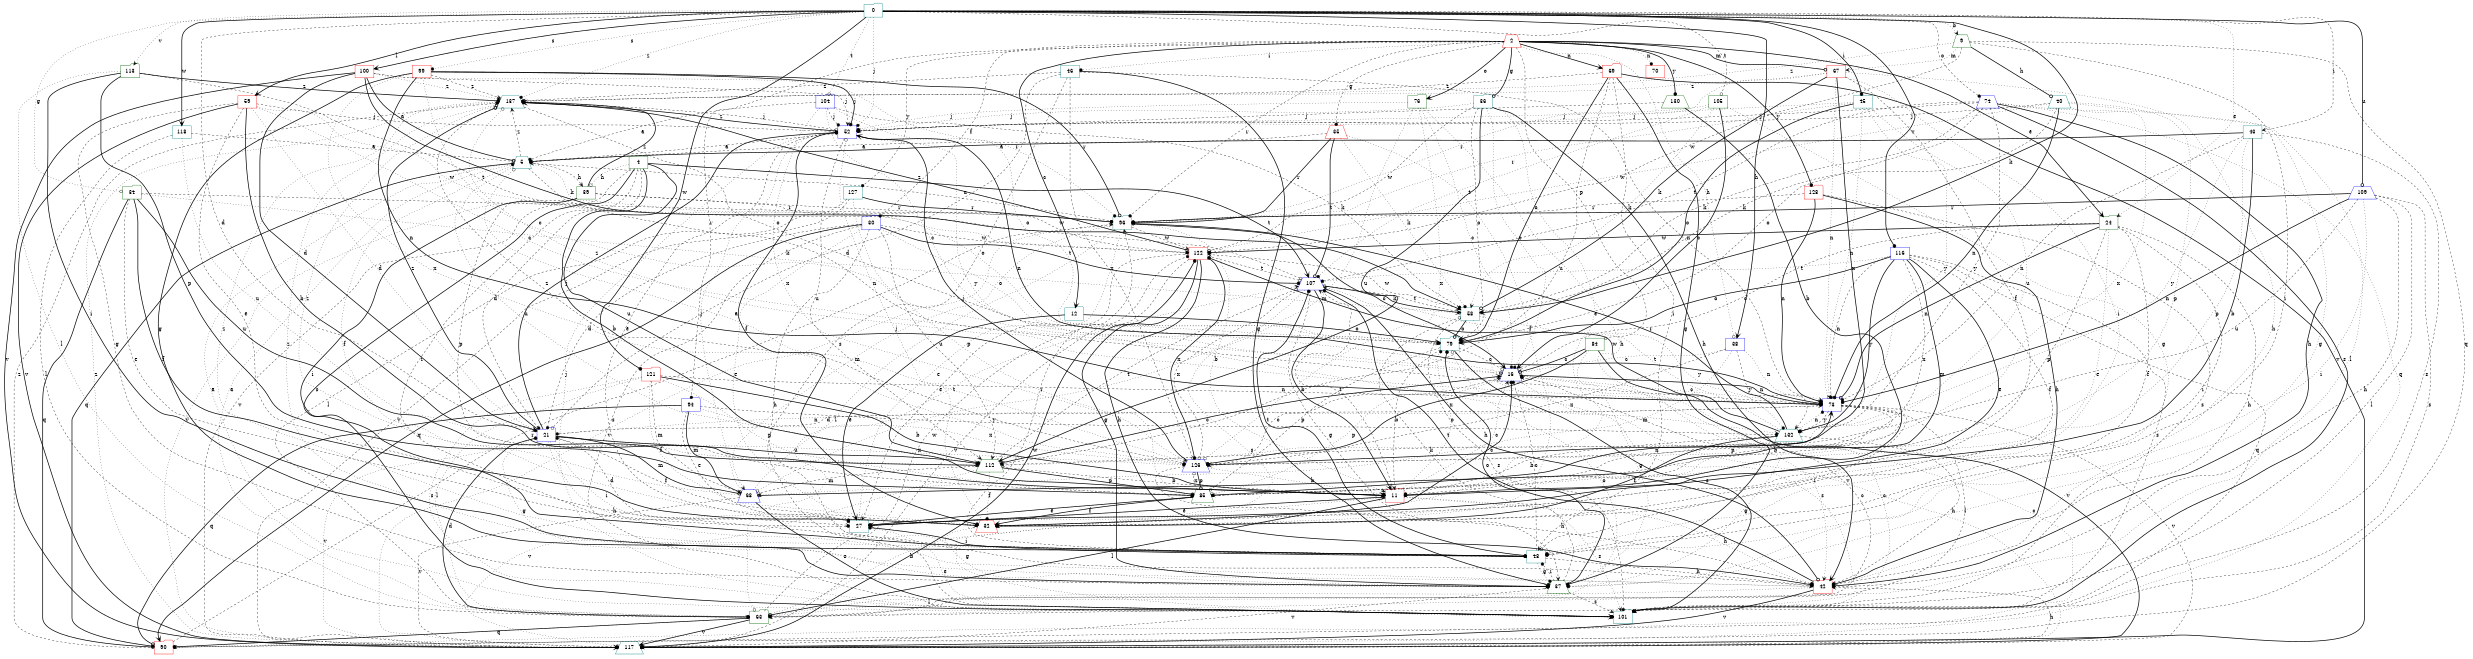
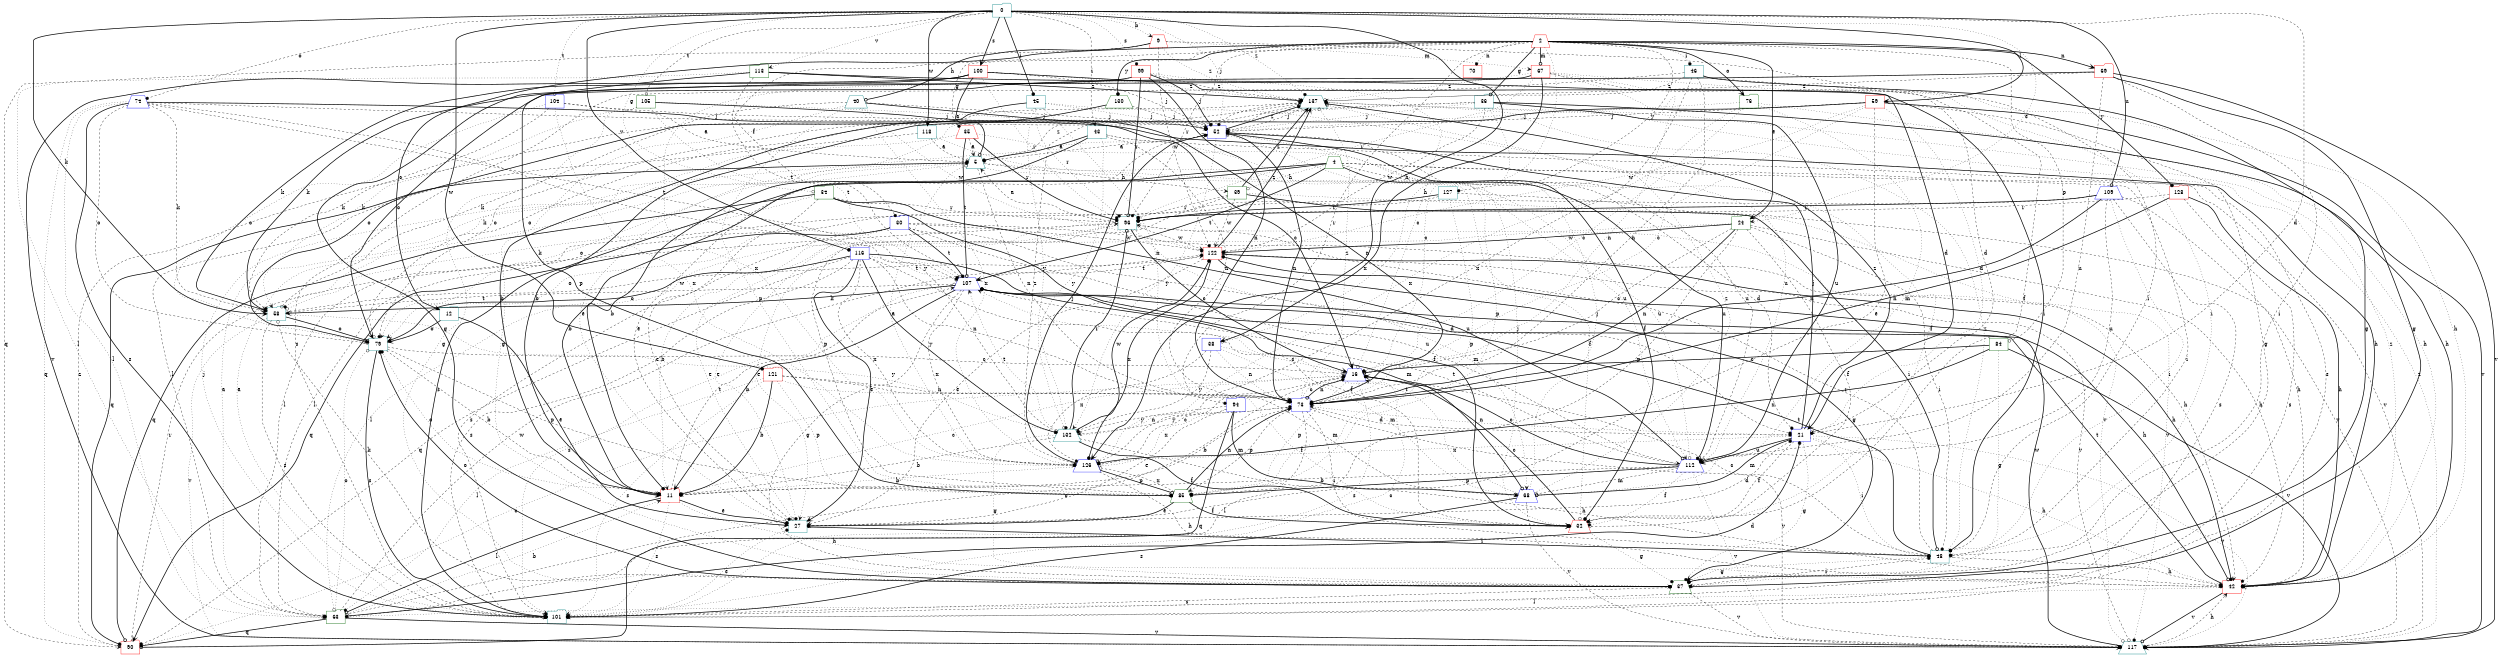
  strict digraph {
    node [color=teal shape=folder]
    edge [arrowhead=dot style=dashed]
-   9 [color=darkgreen shape=trapezium]
+   9 [color=red shape=trapezium]
    0
    21 [color=blue]
    24 [color=darkgreen]
    34 [color=darkgreen]
    38 [color=blue shape=box]
    43 [shape=box]
    45 [shape=box]
    52 [color=blue shape=box]
    58
    59 [color=red shape=box]
    74 [color=blue shape=trapezium]
    99 [color=red shape=box]
    100 [color=red shape=box]
    104 [color=blue]
    105 [color=darkgreen shape=box]
    109 [color=blue shape=trapezium]
    113 [color=darkgreen]
    116 [color=blue shape=box]
    118 [shape=box]
    121 [color=red]
    137 [shape=trapezium]
    67 [color=red shape=box]
    48 [shape=box]
    90 [color=red]
    40 [shape=trapezium]
    122 [color=red shape=box]
    117 [shape=trapezium]
-   112 [color=darkgreen shape=trapezium]
+   112 [color=blue shape=trapezium]
    32 [color=red shape=trapezium]
    73 [color=blue]
    42 [color=red]
    37 [color=darkgreen shape=trapezium]
    68 [color=blue shape=trapezium]
    126 [color=blue shape=trapezium]
    16 [color=blue shape=trapezium]
    27 [shape=box]
    85 [color=darkgreen shape=trapezium]
    96
    132 [shape=trapezium]
    11 [color=red]
    101
    5 [shape=trapezium]
    79
    107 [color=blue shape=trapezium]
    63 [color=darkgreen]
    2 [color=red shape=trapezium]
    12
    30 [color=blue]
    35 [color=red shape=trapezium]
    36
    46 [shape=box]
    69 [color=red]
    70 [color=red shape=box]
    76 [color=darkgreen]
    84 [color=darkgreen shape=box]
    94 [color=blue]
    127 [shape=box]
    128 [color=red]
    130 [color=darkgreen shape=trapezium]
-   4 [color=darkgreen shape=box]
+   4 [color=darkgreen shape=trapezium]
    39 [color=darkgreen shape=box]
    9 -> 137 [label=z style=dotted]
    9 -> 67 [arrowhead=vee label=m style=dotted]
    9 -> 48 [label=i]
    9 -> 90 [arrowhead=vee label=q]
    9 -> 40 [arrowhead=odot label=h style=bold]
    9 -> 122 [label=w]
    0 -> 9 [arrowhead=vee label=b style=dotted]
    0 -> 21 [label=d]
    0 -> 24 [arrowhead=vee label=e style=dotted]
    0 -> 34 [arrowhead=odot label=g style=dotted]
    0 -> 38 [arrowhead=vee label=h style=bold]
    0 -> 43 [arrowhead=vee label=i]
    0 -> 45 [label=i style=bold]
    0 -> 52 [label=j style=dotted]
    0 -> 58 [arrowhead=vee label=k style=bold]
    0 -> 59 [arrowhead=vee label=l style=bold]
    0 -> 74 [label=o]
    0 -> 99 [label=s style=dotted]
    0 -> 100 [arrowhead=vee label=s style=bold]
    0 -> 104 [arrowhead=odot label=t style=dotted]
    0 -> 105 [arrowhead=odot label=t]
    0 -> 109 [arrowhead=odot label=u style=bold]
    0 -> 113 [arrowhead=vee label=v style=dotted]
    0 -> 116 [label=v style=bold]
    0 -> 118 [arrowhead=vee label=w style=bold]
    0 -> 121 [label=w style=bold]
    0 -> 137 [label=z style=dotted]
    21 -> 52 [label=j style=bold]
    21 -> 137 [arrowhead=odot label=z style=bold]
    21 -> 48 [label=i style=dotted]
    21 -> 117 [arrowhead=odot label=v style=dotted]
    21 -> 112 [arrowhead=vee label=u style=bold]
    21 -> 32 [arrowhead=odot label=f]
    21 -> 73 [arrowhead=vee label=n style=dotted]
    21 -> 42 [arrowhead=vee label=h style=dotted]
    21 -> 37 [label=g style=dotted]
    21 -> 68 [arrowhead=odot label=m style=bold]
    21 -> 126 [label=x style=dotted]
    24 -> 48 [label=i]
    24 -> 122 [label=w style=bold]
    24 -> 32 [arrowhead=vee label=f]
    24 -> 73 [arrowhead=odot label=n style=bold]
    24 -> 42 [label=h]
    24 -> 16 [arrowhead=odot label=c]
    24 -> 27 [arrowhead=vee label=e style=dotted]
    24 -> 85 [arrowhead=odot label=p]
    34 -> 58 [arrowhead=odot label=k style=dotted]
    34 -> 90 [arrowhead=odot label=q style=bold]
    34 -> 112 [arrowhead=odot label=u style=bold]
    34 -> 32 [arrowhead=vee label=f style=bold]
    34 -> 27 [label=e]
    34 -> 96 [arrowhead=odot label=r]
    38 -> 73 [arrowhead=vee label=n style=dotted]
    38 -> 68 [arrowhead=vee label=m style=dotted]
    38 -> 126 [label=x]
    38 -> 16 [arrowhead=odot label=c style=dotted]
    38 -> 132 [arrowhead=vee label=y]
    43 -> 73 [label=n]
    43 -> 85 [label=p style=dotted]
    43 -> 132 [label=y style=dotted]
    43 -> 11 [label=b style=bold]
    43 -> 101 [arrowhead=odot label=s]
    43 -> 5 [label=a style=bold]
    45 -> 52 [label=j style=dotted]
    45 -> 112 [arrowhead=odot label=u style=dotted]
    45 -> 73 [arrowhead=vee label=n style=dotted]
    45 -> 96 [label=r style=dotted]
    45 -> 132 [arrowhead=odot label=y style=dotted]
    45 -> 79 [arrowhead=vee label=o style=bold]
    52 -> 137 [label=z style=bold]
    52 -> 112 [arrowhead=vee label=u]
    52 -> 32 [label=f style=bold]
    52 -> 73 [arrowhead=vee label=n style=bold]
    52 -> 27 [arrowhead=odot label=e]
    52 -> 132 [arrowhead=vee label=y style=dotted]
    52 -> 5 [label=a]
    58 -> 122 [arrowhead=vee label=w]
    58 -> 117 [arrowhead=odot label=v style=dotted]
    58 -> 132 [label=y style=dotted]
    58 -> 101 [label=s]
    58 -> 79 [arrowhead=odot label=o style=bold]
    58 -> 107 [arrowhead=odot label=t]
    59 -> 21 [arrowhead=vee label=d style=dotted]
    59 -> 52 [arrowhead=vee label=j]
    59 -> 122 [arrowhead=vee label=w style=dotted]
    59 -> 117 [arrowhead=vee label=v style=bold]
    59 -> 37 [arrowhead=odot label=g]
    59 -> 16 [arrowhead=odot label=c style=dotted]
    59 -> 27 [arrowhead=vee label=e]
    59 -> 11 [arrowhead=vee label=b style=bold]
    74 -> 52 [label=j]
    74 -> 58 [arrowhead=vee label=k]
    74 -> 90 [arrowhead=odot label=q style=dotted]
    74 -> 42 [label=h style=bold]
    74 -> 132 [arrowhead=odot label=y]
    74 -> 101 [arrowhead=odot label=s style=bold]
    74 -> 79 [arrowhead=odot label=o]
    74 -> 107 [label=t]
    74 -> 63 [arrowhead=vee label=l style=dotted]
    99 -> 52 [label=j style=bold]
    99 -> 137 [arrowhead=vee label=z]
    99 -> 73 [arrowhead=odot label=n style=bold]
    99 -> 37 [label=g style=bold]
    99 -> 126 [label=x style=dotted]
    99 -> 16 [arrowhead=odot label=c style=dotted]
    99 -> 96 [arrowhead=odot label=r style=bold]
    100 -> 21 [arrowhead=vee label=d style=bold]
    100 -> 52 [arrowhead=vee label=j]
    100 -> 58 [arrowhead=vee label=k style=bold]
    100 -> 137 [arrowhead=vee label=z style=dotted]
    100 -> 117 [arrowhead=odot label=v style=bold]
    100 -> 96 [label=r style=dotted]
    100 -> 5 [arrowhead=odot label=a style=bold]
    104 -> 52 [label=j]
    104 -> 58 [label=k]
    104 -> 126 [arrowhead=vee label=x style=dotted]
-   104 -> 16 [arrowhead=odot label=c style=dotted]
    104 -> 5 [label=a]
    104 -> 79 [label=o style=dotted]
    105 -> 52 [arrowhead=vee label=j style=dotted]
    105 -> 58 [arrowhead=vee label=k style=dotted]
    105 -> 37 [arrowhead=odot label=g style=dotted]
    105 -> 16 [arrowhead=vee label=c style=bold]
    105 -> 107 [label=t style=dotted]
    109 -> 48 [label=i style=dotted]
    109 -> 112 [arrowhead=vee label=u]
    109 -> 73 [label=n style=bold]
    109 -> 42 [arrowhead=odot label=h]
    109 -> 96 [label=r style=bold]
    109 -> 101 [label=s]
    109 -> 63 [arrowhead=odot label=l]
    113 -> 137 [label=z style=bold]
    113 -> 48 [label=i style=bold]
    113 -> 85 [label=p style=bold]
    113 -> 107 [arrowhead=odot label=t]
    113 -> 63 [label=l style=dotted]
    116 -> 90 [label=q]
    116 -> 32 [arrowhead=vee label=f]
    116 -> 73 [label=n]
    116 -> 68 [arrowhead=odot label=m style=bold]
    116 -> 126 [arrowhead=odot label=x]
    116 -> 27 [arrowhead=vee label=e style=bold]
    116 -> 132 [arrowhead=odot label=y style=bold]
    116 -> 101 [arrowhead=vee label=s]
    116 -> 79 [arrowhead=vee label=o style=bold]
    116 -> 107 [arrowhead=odot label=t style=dotted]
    118 -> 112 [arrowhead=vee label=u style=dotted]
    118 -> 5 [arrowhead=odot label=a]
    118 -> 63 [label=l]
    121 -> 32 [label=f style=dotted]
    121 -> 73 [label=n]
    121 -> 68 [arrowhead=vee label=m]
    121 -> 85 [label=p style=dotted]
    121 -> 11 [arrowhead=odot label=b style=bold]
    121 -> 101 [arrowhead=vee label=s style=dotted]
    121 -> 63 [label=l style=dotted]
    137 -> 52 [arrowhead=odot label=j]
    137 -> 79 [arrowhead=odot label=o]
    67 -> 58 [arrowhead=odot label=k style=bold]
    67 -> 137 [arrowhead=odot label=z style=dotted]
    67 -> 48 [label=i style=dotted]
    67 -> 32 [arrowhead=vee label=f]
    67 -> 73 [arrowhead=odot label=n style=dotted]
    67 -> 42 [arrowhead=odot label=h style=dotted]
    67 -> 126 [arrowhead=vee label=x style=bold]
    67 -> 96 [label=r style=dotted]
    48 -> 137 [label=z style=dotted]
    48 -> 42 [label=h]
    48 -> 37 [label=g style=dotted]
    48 -> 16 [label=c]
    48 -> 96 [arrowhead=vee label=r]
    48 -> 107 [label=t style=bold]
    90 -> 137 [arrowhead=vee label=z]
    90 -> 16 [arrowhead=odot label=c style=dotted]
    90 -> 96 [arrowhead=vee label=r]
    40 -> 52 [arrowhead=odot label=j]
    40 -> 58 [arrowhead=odot label=k]
    40 -> 122 [arrowhead=odot label=w style=dotted]
    40 -> 73 [label=n style=bold]
    40 -> 37 [label=g style=dotted]
    40 -> 126 [label=x style=dotted]
    40 -> 85 [label=p style=dotted]
    122 -> 137 [arrowhead=vee label=z style=bold]
    122 -> 117 [arrowhead=odot label=v]
    122 -> 42 [label=h style=bold]
    122 -> 37 [arrowhead=vee label=g style=bold]
    122 -> 126 [label=x style=bold]
    122 -> 27 [arrowhead=vee label=e]
    122 -> 107 [arrowhead=odot label=t]
    117 -> 137 [arrowhead=odot label=z style=dotted]
    117 -> 122 [label=w style=bold]
    117 -> 42 [arrowhead=vee label=h]
    112 -> 117 [arrowhead=odot label=v style=dotted]
    112 -> 32 [label=f style=dotted]
    112 -> 68 [arrowhead=odot label=m]
    112 -> 16 [arrowhead=vee label=c style=bold]
    112 -> 85 [arrowhead=odot label=p style=bold]
    112 -> 11 [arrowhead=vee label=b]
    112 -> 107 [arrowhead=odot label=t]
    32 -> 52 [arrowhead=odot label=j style=dotted]
    32 -> 37 [label=g style=dotted]
    32 -> 16 [label=c style=bold]
    73 -> 21 [label=d]
    73 -> 137 [arrowhead=odot label=z style=dotted]
    73 -> 48 [arrowhead=odot label=i]
    73 -> 117 [arrowhead=vee label=v]
    73 -> 16 [label=c style=dotted]
    73 -> 85 [arrowhead=vee label=p]
    73 -> 132 [arrowhead=vee label=y]
    73 -> 11 [label=b]
    73 -> 63 [arrowhead=vee label=l]
    42 -> 137 [arrowhead=odot label=z style=dotted]
    42 -> 117 [arrowhead=odot label=v style=bold]
    42 -> 107 [label=t style=bold]
    42 -> 63 [label=l style=dotted]
    37 -> 58 [arrowhead=odot label=k]
    37 -> 48 [label=i]
    37 -> 117 [arrowhead=vee label=v]
    37 -> 101 [arrowhead=vee label=s]
    37 -> 79 [label=o style=bold]
    68 -> 52 [arrowhead=odot label=j style=dotted]
    68 -> 137 [arrowhead=odot label=z style=dotted]
    68 -> 117 [label=v]
    68 -> 101 [label=s style=bold]
    68 -> 107 [arrowhead=vee label=t style=dotted]
    126 -> 52 [arrowhead=vee label=j style=bold]
    126 -> 137 [arrowhead=odot label=z]
    126 -> 42 [arrowhead=odot label=h]
    126 -> 16 [arrowhead=vee label=c]
    126 -> 85 [arrowhead=odot label=p style=bold]
    126 -> 11 [label=b style=dotted]
    126 -> 5 [arrowhead=odot label=a style=dotted]
    16 -> 73 [arrowhead=odot label=n style=bold]
    16 -> 85 [arrowhead=odot label=p style=dotted]
    16 -> 101 [arrowhead=vee label=s style=dotted]
    27 -> 21 [label=d]
    27 -> 48 [arrowhead=odot label=i style=bold]
    85 -> 32 [arrowhead=vee label=f style=bold]
    85 -> 73 [arrowhead=vee label=n style=bold]
    85 -> 126 [arrowhead=odot label=x]
    85 -> 27 [label=e style=bold]
    96 -> 122 [arrowhead=vee label=w]
    96 -> 117 [label=v style=dotted]
    96 -> 68 [arrowhead=vee label=m style=dotted]
    96 -> 16 [arrowhead=vee label=c style=bold]
    96 -> 27 [arrowhead=odot label=e style=dotted]
    96 -> 11 [arrowhead=vee label=b style=dotted]
    96 -> 5 [arrowhead=vee label=a]
    96 -> 63 [arrowhead=odot label=l style=dotted]
    132 -> 122 [label=w style=bold]
    132 -> 32 [arrowhead=odot label=f style=bold]
    132 -> 73 [label=n style=dotted]
    132 -> 42 [arrowhead=vee label=h]
    132 -> 37 [arrowhead=odot label=g style=dotted]
    132 -> 96 [arrowhead=odot label=r style=bold]
    132 -> 11 [label=b]
    132 -> 107 [arrowhead=vee label=t style=dotted]
    11 -> 42 [label=h style=dotted]
    11 -> 16 [arrowhead=vee label=c style=dotted]
    11 -> 27 [arrowhead=odot label=e style=bold]
    11 -> 101 [arrowhead=vee label=s style=dotted]
    11 -> 79 [label=o style=dotted]
    11 -> 107 [arrowhead=vee label=t]
    11 -> 63 [arrowhead=odot label=l style=bold]
    101 -> 52 [label=j style=dotted]
    101 -> 16 [arrowhead=vee label=c style=dotted]
    101 -> 27 [label=e style=dotted]
    101 -> 5 [arrowhead=odot label=a style=dotted]
    5 -> 137 [arrowhead=vee label=z]
    5 -> 90 [label=q style=bold]
    5 -> 112 [arrowhead=odot label=u style=dotted]
    5 -> 32 [arrowhead=odot label=f style=dotted]
    5 -> 73 [label=n]
    5 -> 79 [arrowhead=vee label=o style=dotted]
    5 -> 39 [arrowhead=vee label=h]
    79 -> 16 [arrowhead=odot label=c]
    79 -> 85 [arrowhead=odot label=p]
    79 -> 11 [arrowhead=vee label=b]
    79 -> 101 [arrowhead=odot label=s style=bold]
    107 -> 58 [arrowhead=vee label=k style=bold]
    107 -> 42 [arrowhead=odot label=h style=bold]
    107 -> 37 [arrowhead=vee label=g]
    107 -> 126 [arrowhead=odot label=x]
    107 -> 11 [arrowhead=vee label=b style=bold]
    107 -> 101 [arrowhead=vee label=s style=dotted]
    63 -> 21 [label=d style=bold]
    63 -> 90 [label=q style=bold]
    63 -> 122 [label=w]
    63 -> 117 [arrowhead=vee label=v style=bold]
    63 -> 16 [label=c]
    63 -> 11 [arrowhead=vee label=b style=dotted]
    63 -> 5 [label=a style=dotted]
    63 -> 79 [arrowhead=odot label=o style=dotted]
    2 -> 24 [arrowhead=vee label=e style=bold]
    2 -> 38 [arrowhead=odot label=h style=dotted]
    2 -> 67 [arrowhead=odot label=m style=bold]
    2 -> 96 [label=r]
    2 -> 12 [arrowhead=vee label=c style=bold]
    2 -> 30 [label=f]
    2 -> 35 [label=g]
    2 -> 36 [arrowhead=odot label=g style=bold]
    2 -> 46 [label=i style=dotted]
    2 -> 69 [arrowhead=vee label=n style=bold]
    2 -> 70 [label=n style=dotted]
    2 -> 76 [arrowhead=vee label=o style=bold]
    2 -> 84 [arrowhead=odot label=p]
    2 -> 94 [label=r]
    2 -> 127 [label=y]
    2 -> 128 [label=y style=bold]
    2 -> 130 [label=y style=bold]
    12 -> 27 [arrowhead=vee label=e style=bold]
    12 -> 79 [arrowhead=vee label=o style=bold]
    30 -> 21 [label=d]
    30 -> 90 [arrowhead=vee label=q style=bold]
    30 -> 122 [label=w]
    30 -> 112 [arrowhead=vee label=u]
    30 -> 42 [arrowhead=vee label=h]
    30 -> 27 [label=e style=dotted]
    30 -> 101 [label=s]
    30 -> 79 [arrowhead=vee label=o style=dotted]
    30 -> 107 [label=t style=bold]
    35 -> 58 [label=k style=dotted]
    35 -> 32 [label=f style=dotted]
    35 -> 96 [label=r style=bold]
    35 -> 5 [arrowhead=vee label=a]
    35 -> 107 [arrowhead=odot label=t style=bold]
    36 -> 52 [arrowhead=vee label=j style=dotted]
    36 -> 122 [arrowhead=odot label=w]
    36 -> 112 [arrowhead=vee label=u style=bold]
    36 -> 42 [arrowhead=vee label=h style=bold]
    36 -> 16 [label=c style=dotted]
    36 -> 27 [label=e style=dotted]
    36 -> 79 [label=o]
    46 -> 21 [arrowhead=odot label=d]
    46 -> 137 [arrowhead=vee label=z]
    46 -> 73 [arrowhead=odot label=n]
    46 -> 37 [label=g style=bold]
    46 -> 126 [arrowhead=odot label=x]
    46 -> 101 [arrowhead=vee label=s]
    69 -> 137 [arrowhead=vee label=z]
    69 -> 48 [arrowhead=vee label=i]
    69 -> 117 [arrowhead=odot label=v style=bold]
    69 -> 112 [label=u]
    69 -> 37 [label=g style=bold]
    69 -> 79 [arrowhead=vee label=o style=bold]
    76 -> 52 [label=j style=dotted]
    76 -> 42 [arrowhead=vee label=h style=dotted]
    76 -> 68 [arrowhead=odot label=m style=dotted]
    76 -> 126 [arrowhead=odot label=x style=dotted]
    76 -> 16 [label=c style=dotted]
    84 -> 117 [label=v style=bold]
    84 -> 37 [arrowhead=vee label=g style=dotted]
    84 -> 126 [label=x style=bold]
    84 -> 16 [arrowhead=odot label=c style=bold]
    94 -> 90 [arrowhead=odot label=q style=bold]
    94 -> 68 [arrowhead=odot label=m style=bold]
    94 -> 126 [arrowhead=odot label=x style=dotted]
    94 -> 27 [label=e]
    94 -> 132 [label=y]
    127 -> 117 [label=v]
    127 -> 85 [label=p style=dotted]
    127 -> 96 [label=r style=bold]
    127 -> 63 [arrowhead=vee label=l]
    128 -> 73 [label=n style=bold]
    128 -> 42 [arrowhead=odot label=h style=bold]
    128 -> 96 [arrowhead=odot label=r]
    128 -> 101 [arrowhead=vee label=s]
    130 -> 52 [label=j]
    130 -> 11 [label=b style=bold]
    4 -> 21 [label=d]
    4 -> 48 [arrowhead=odot label=i]
    4 -> 117 [arrowhead=vee label=v]
    4 -> 112 [label=u style=bold]
    4 -> 11 [arrowhead=vee label=b style=bold]
    4 -> 101 [arrowhead=vee label=s style=bold]
    4 -> 107 [arrowhead=vee label=t style=bold]
    4 -> 39 [arrowhead=odot label=h style=dotted]
    39 -> 137 [arrowhead=vee label=z style=bold]
    39 -> 48 [arrowhead=odot label=i style=bold]
    39 -> 122 [arrowhead=vee label=w]
    39 -> 117 [arrowhead=odot label=v style=dotted]
    39 -> 85 [arrowhead=vee label=p]
    39 -> 96 [label=r]
  }
